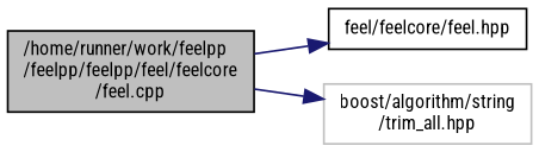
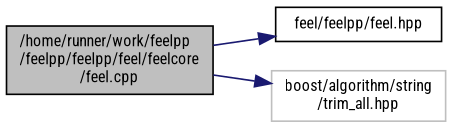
  digraph {
    rankdir=LR
    fontname="Roboto Condensed"
    node [color=black fillcolor=white fontname="Roboto Condensed" fontsize=10 shape=record style=filled]
    edge [color=midnightblue fontname="Roboto Condensed" fontsize=10 labelfontname=Helvetica labelfontsize=10 style=solid]
    n1 [fillcolor=grey75 fontcolor=black height=0.2 label="/home/runner/work/feelpp\l/feelpp/feelpp/feel/feelcore\l/feel.cpp" width=0.4]
-   n2 [height=0.2 label="feel/feelcore/feel.hpp" width=0.4]
+   n2 [height=0.2 label="feel/feelpp/feel.hpp" width=0.4]
    n3 [color=grey75 height=0.2 label="boost/algorithm/string\l/trim_all.hpp" width=0.4]
    n1 -> n2
    n1 -> n3
  }
